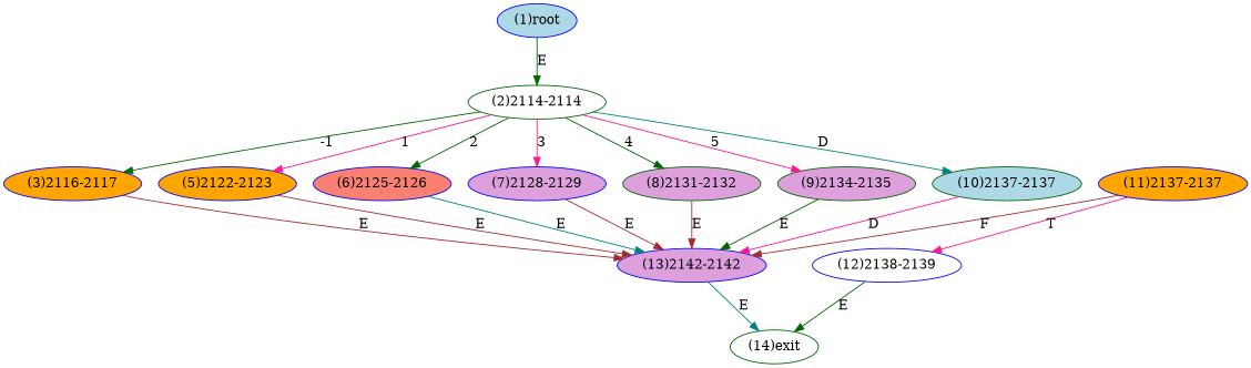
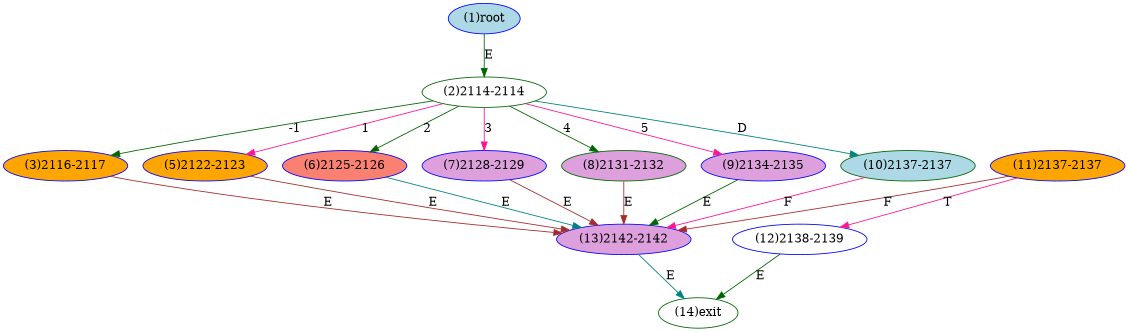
  digraph {
    node [color=blue fillcolor=plum style=filled]
    edge [color=darkgreen]
    n1 [fillcolor=lightblue label="(1)root"]
    n2 [color=darkgreen fillcolor=white label="(2)2114-2114"]
    n3 [fillcolor=orange label="(3)2116-2117"]
    n4 [fillcolor=orange label="(5)2122-2123"]
    n5 [fillcolor=salmon label="(6)2125-2126"]
    n6 [label="(7)2128-2129"]
    n7 [color=darkgreen label="(8)2131-2132"]
-   n8 [color=darkgreen label="(9)2134-2135"]
+   n8 [label="(9)2134-2135"]
    n9 [color=darkgreen fillcolor=lightblue label="(10)2137-2137"]
    n10 [label="(13)2142-2142"]
    n11 [color=darkgreen fillcolor=white label="(14)exit"]
    n12 [fillcolor=orange label="(11)2137-2137"]
    n13 [fillcolor=white label="(12)2138-2139"]
    n1 -> n2 [label=E]
    n2 -> n3 [label=-1]
    n2 -> n4 [color=deeppink label=1]
    n2 -> n5 [label=2]
    n2 -> n6 [color=deeppink label=3]
    n2 -> n7 [label=4]
    n2 -> n8 [color=deeppink label=5]
    n2 -> n9 [color=teal label=D]
    n3 -> n10 [color=brown label=E]
    n4 -> n10 [color=brown label=E]
    n5 -> n10 [color=teal label=E]
    n6 -> n10 [color=brown label=E]
    n7 -> n10 [color=brown label=E]
    n8 -> n10 [label=E]
-   n9 -> n10 [color=deeppink label=D]
+   n9 -> n10 [color=deeppink label=F]
    n10 -> n11 [color=teal label=E]
    n12 -> n10 [color=brown label=F]
    n12 -> n13 [color=deeppink label=T]
    n13 -> n11 [label=E]
  }
